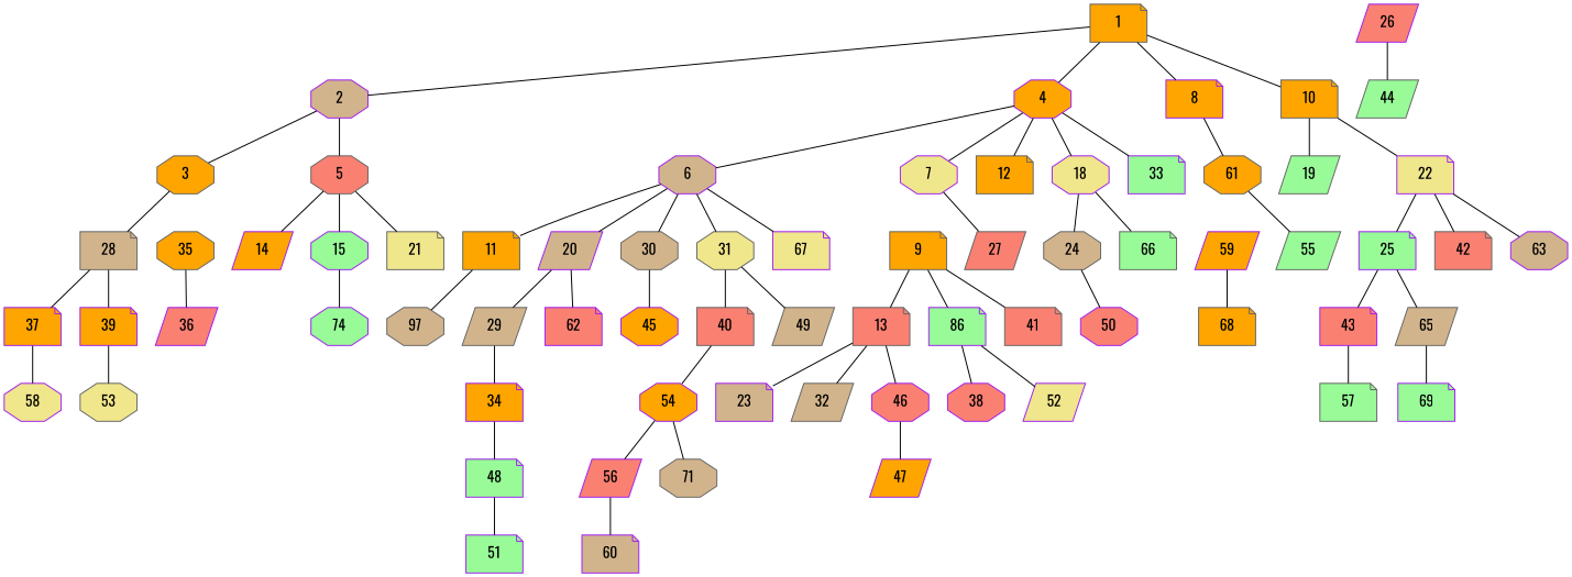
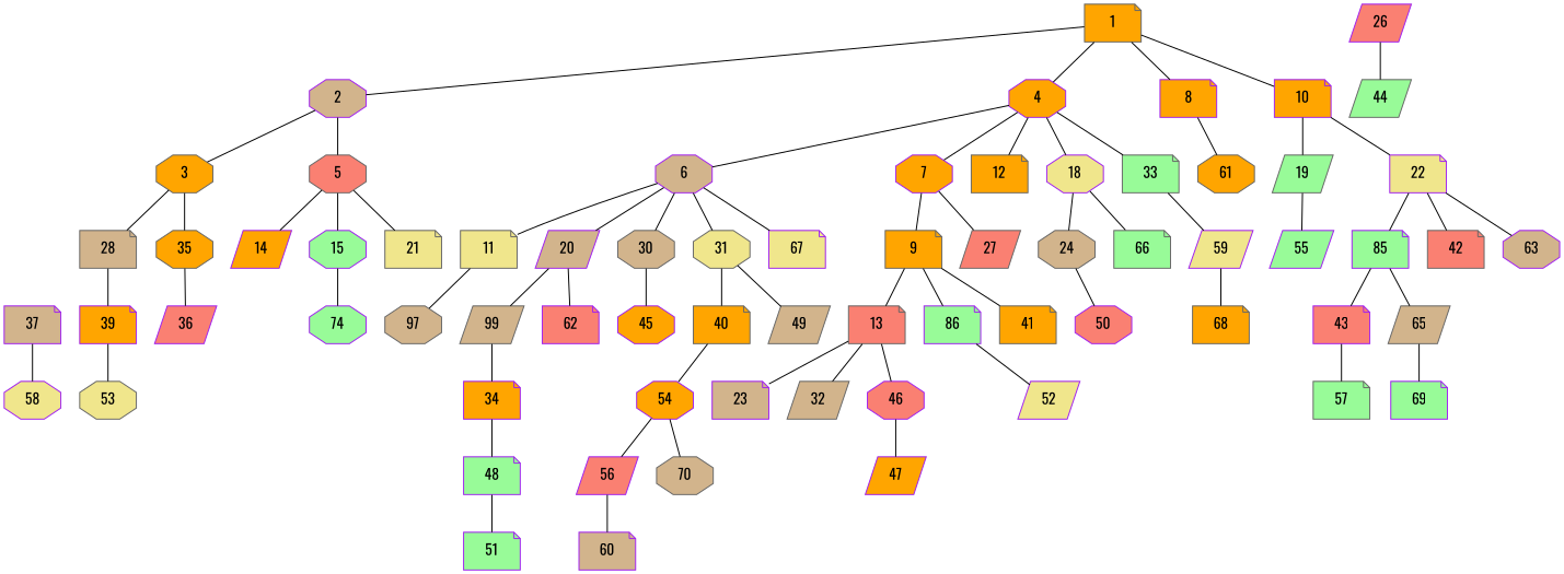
  graph {
    fontname=Oswald
    node [color=purple fillcolor=orange fontname=Oswald shape=note style=filled]
    edge [fontname=Oswald]
    1 [color=gray40]
    2 [fillcolor=tan shape=octagon]
    4 [shape=octagon]
    8
-   10 [color=gray40]
+   10
    3 [color=gray40 shape=octagon]
    5 [color=gray40 fillcolor=salmon shape=octagon]
    6 [fillcolor=tan shape=octagon]
-   7 [fillcolor=khaki shape=octagon]
+   7 [shape=octagon]
    12 [color=gray40]
    18 [fillcolor=khaki shape=octagon]
-   33 [fillcolor=palegreen]
+   33 [color=gray40 fillcolor=palegreen]
    61 [color=gray40 shape=octagon]
    19 [color=gray40 fillcolor=palegreen shape=parallelogram]
    22 [fillcolor=khaki]
    28 [color=gray40 fillcolor=tan]
    35 [color=gray40 shape=octagon]
    14 [shape=parallelogram]
    15 [fillcolor=palegreen shape=octagon]
    21 [color=gray40 fillcolor=khaki]
-   37
+   37 [fillcolor=tan]
    39
    36 [fillcolor=salmon shape=parallelogram]
-   11 [color=gray40]
+   11 [color=gray40 fillcolor=khaki]
    20 [fillcolor=tan shape=parallelogram]
    30 [color=gray40 fillcolor=tan shape=octagon]
    31 [color=gray40 fillcolor=khaki shape=octagon]
    67 [fillcolor=khaki]
    9 [color=gray40]
    27 [color=gray40 fillcolor=salmon shape=parallelogram]
    24 [color=gray40 fillcolor=tan shape=octagon]
    66 [color=gray40 fillcolor=palegreen]
-   59 [shape=parallelogram]
+   59 [fillcolor=khaki shape=parallelogram]
    n34 [fillcolor=palegreen label=74 shape=octagon]
    n35 [color=gray40 fillcolor=tan label=97 shape=octagon]
-   29 [color=gray40 fillcolor=tan shape=parallelogram]
+   29 [color=gray40 fillcolor=tan shape=parallelogram label=99]
    62 [fillcolor=salmon]
    45 [shape=octagon]
-   40 [color=gray40 fillcolor=salmon]
+   40 [color=gray40]
    49 [color=gray40 fillcolor=tan shape=parallelogram]
    13 [color=gray40 fillcolor=salmon]
    n42 [fillcolor=palegreen label=86]
-   41 [color=gray40 fillcolor=salmon]
+   41 [color=gray40]
    26 [fillcolor=salmon shape=parallelogram]
    44 [color=gray40 fillcolor=palegreen shape=parallelogram]
    23 [fillcolor=tan]
    32 [color=gray40 fillcolor=tan shape=parallelogram]
    46 [fillcolor=salmon shape=octagon]
-   38 [fillcolor=salmon shape=octagon]
    52 [fillcolor=khaki shape=parallelogram]
-   55 [color=gray40 fillcolor=palegreen shape=parallelogram]
-   25 [fillcolor=palegreen]
+   55 [fillcolor=palegreen shape=parallelogram]
+   25 [fillcolor=palegreen label=85]
    42 [color=gray40 fillcolor=salmon]
    63 [fillcolor=tan shape=octagon]
    47 [shape=parallelogram]
    50 [fillcolor=salmon shape=octagon]
    34
    43 [fillcolor=salmon]
    65 [color=gray40 fillcolor=tan shape=parallelogram]
    57 [color=gray40 fillcolor=palegreen]
    69 [fillcolor=palegreen]
    58 [fillcolor=khaki shape=octagon]
    53 [color=gray40 fillcolor=khaki shape=octagon]
    48 [fillcolor=palegreen]
    54 [shape=octagon]
    68 [color=gray40]
    51 [fillcolor=palegreen]
    56 [fillcolor=salmon shape=parallelogram]
-   70 [color=gray40 fillcolor=tan shape=octagon label=71]
+   70 [color=gray40 fillcolor=tan shape=octagon]
    60 [fillcolor=tan]
    1 -- 2
    1 -- 4
    1 -- 8
    1 -- 10
    2 -- 3
    2 -- 5
    4 -- 6
    4 -- 7
    4 -- 12
    4 -- 18
    4 -- 33
    8 -- 61
    10 -- 19
    10 -- 22
    3 -- 28
+   3 -- 35
    5 -- 14
    5 -- 15
    5 -- 21
    6 -- 11
    6 -- 20
    6 -- 30
    6 -- 31
    6 -- 67
+   7 -- 9
    7 -- 27
    18 -- 24
    18 -- 66
-   61 -- 55
+   33 -- 59
+   19 -- 55
    22 -- 25
    22 -- 42
    22 -- 63
-   28 -- 37
    28 -- 39
    35 -- 36
    15 -- n34
    37 -- 58
    39 -- 53
    11 -- n35
    20 -- 29
    20 -- 62
    30 -- 45
    31 -- 40
    31 -- 49
    9 -- 13
    9 -- n42
    9 -- 41
    24 -- 50
    59 -- 68
    29 -- 34
    40 -- 54
    13 -- 23
    13 -- 32
    13 -- 46
-   n42 -- 38
    n42 -- 52
    26 -- 44
    46 -- 47
    25 -- 43
    25 -- 65
    34 -- 48
    43 -- 57
    65 -- 69
    48 -- 51
    54 -- 56
    54 -- 70
    56 -- 60
  }
